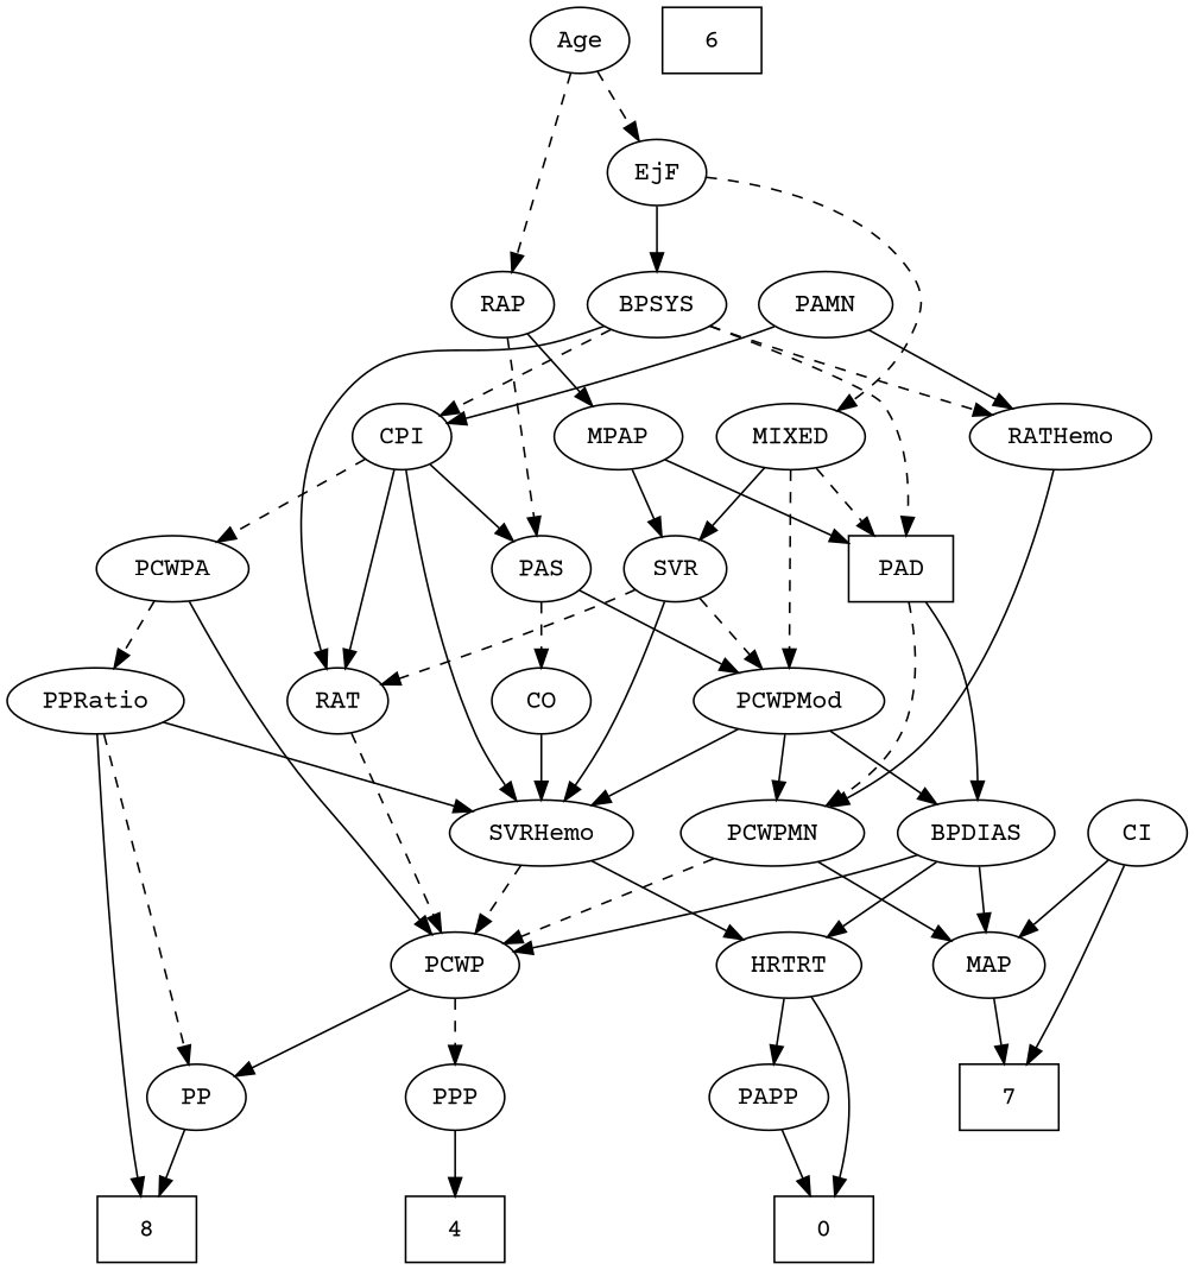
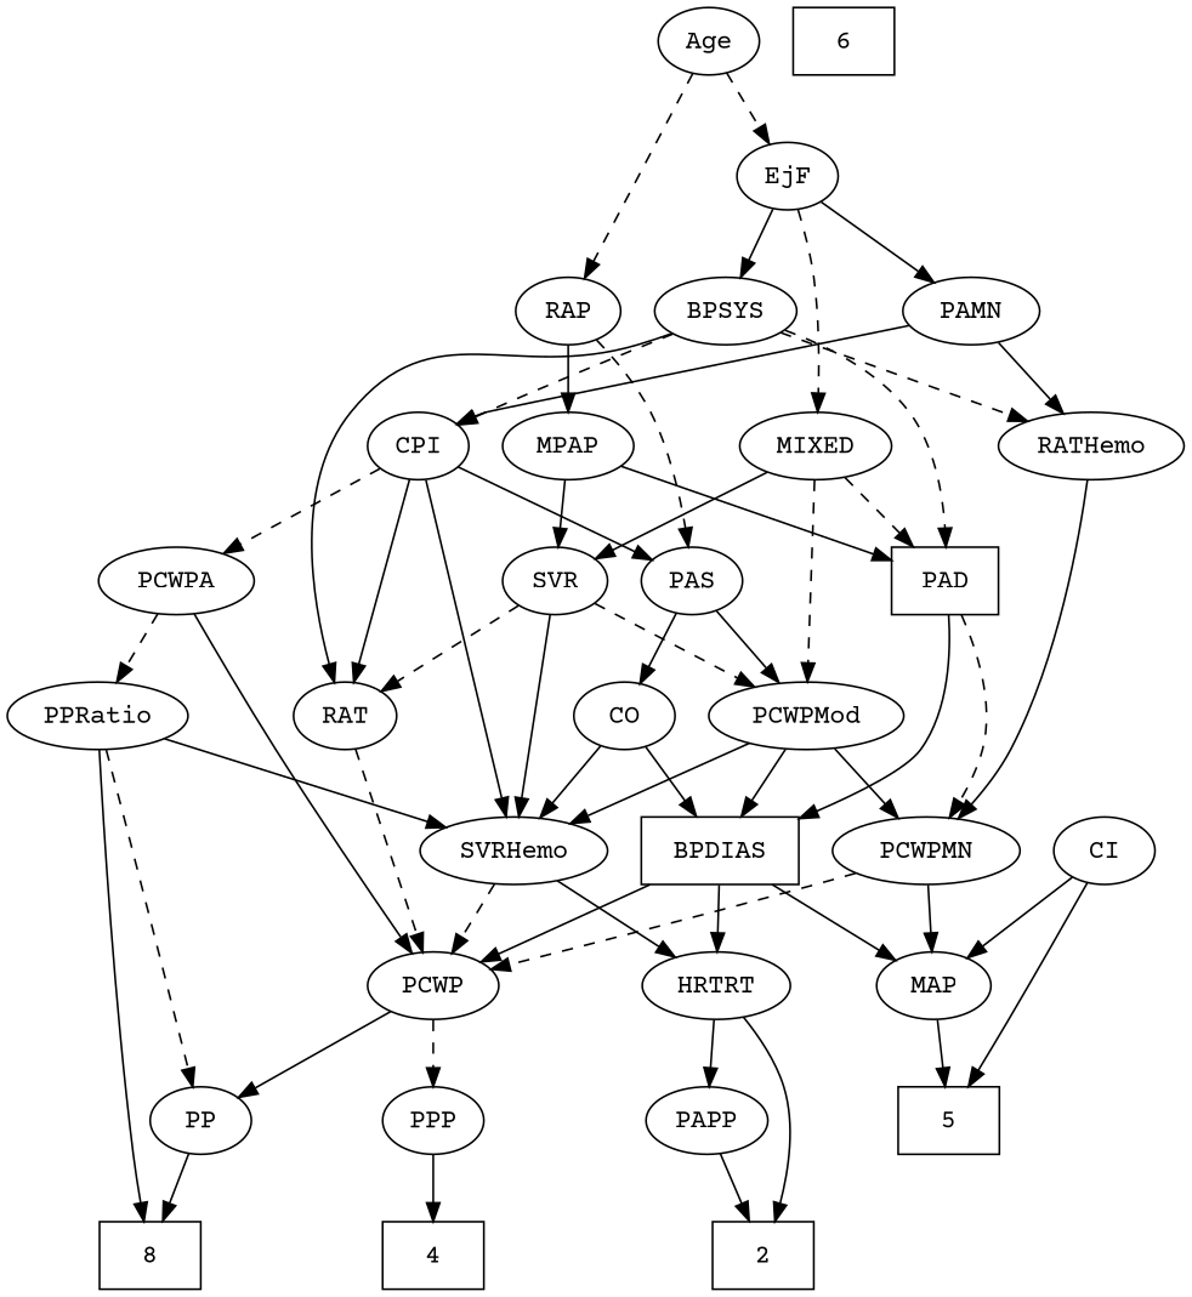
  strict digraph {
    fontname="Courier Prime"
    node [fontname="Courier Prime"]
    edge [fontname="Courier Prime" style=solid]
    n1 [height=0.5 label=8 shape=box width=0.75]
-   2 [height=0.5 shape=box width=0.75 label=0]
+   2 [height=0.5 shape=box width=0.75]
    n3 [height=0.5 label=6 shape=box width=0.75]
    4 [height=0.5 shape=box width=0.75]
-   5 [height=0.5 shape=box width=0.75 label=7]
+   5 [height=0.5 shape=box width=0.75]
    Age [height=0.5 width=0.75]
    EjF [height=0.5 width=0.75]
    RAP [height=0.5 width=0.77632]
    MIXED [height=0.5 width=1.1193]
    BPSYS [height=0.5 width=1.0471]
    PAMN [height=0.5 width=1.011]
    MPAP [height=0.5 width=0.97491]
    PAS [height=0.5 width=0.75]
    PAD [height=0.5 shape=box width=0.79437]
    SVR [height=0.5 width=0.77632]
    PCWPMod [height=0.5 width=1.4443]
    RATHemo [height=0.5 width=1.3721]
    CPI [height=0.5 width=0.75]
    RAT [height=0.5 width=0.75827]
    CO [height=0.5 width=0.75]
    PCWPMN [height=0.5 width=1.3902]
-   BPDIAS [height=0.5 width=1.1735]
+   BPDIAS [height=0.5 width=1.1735 shape=box]
    SVRHemo [height=0.5 width=1.3902]
    PCWPA [height=0.5 width=1.1555]
    PCWP [height=0.5 width=0.97491]
    MAP [height=0.5 width=0.84854]
    HRTRT [height=0.5 width=1.1013]
    PPRatio [height=0.5 width=1.1013]
    PPP [height=0.5 width=0.75]
    PP [height=0.5 width=0.75]
    PAPP [height=0.5 width=0.88464]
    CI [height=0.5 width=0.75]
    Age -> EjF [style=dashed]
    Age -> RAP [style=dashed]
    EjF -> MIXED [style=dashed]
    EjF -> BPSYS
+   EjF -> PAMN
    RAP -> MPAP
    RAP -> PAS [style=dashed]
    MIXED -> PAD [style=dashed]
    MIXED -> SVR
    MIXED -> PCWPMod [style=dashed]
    BPSYS -> PAD [style=dashed]
    BPSYS -> RATHemo [style=dashed]
    BPSYS -> CPI [style=dashed]
    BPSYS -> RAT
    PAMN -> RATHemo
    PAMN -> CPI
    MPAP -> PAD
    MPAP -> SVR
    PAS -> PCWPMod
-   PAS -> CO [style=dashed]
+   PAS -> CO
    PAD -> PCWPMN [style=dashed]
    PAD -> BPDIAS
    SVR -> PCWPMod [style=dashed]
    SVR -> RAT [style=dashed]
    SVR -> SVRHemo
    PCWPMod -> PCWPMN
    PCWPMod -> BPDIAS
    PCWPMod -> SVRHemo
    RATHemo -> PCWPMN
    CPI -> PAS
    CPI -> RAT
    CPI -> SVRHemo
    CPI -> PCWPA [style=dashed]
    RAT -> PCWP [style=dashed]
+   CO -> BPDIAS
    CO -> SVRHemo
    PCWPMN -> PCWP [style=dashed]
    PCWPMN -> MAP
    BPDIAS -> PCWP
    BPDIAS -> MAP
    BPDIAS -> HRTRT
    SVRHemo -> PCWP [style=dashed]
    SVRHemo -> HRTRT
    PCWPA -> PCWP
    PCWPA -> PPRatio [style=dashed]
    PCWP -> PPP [style=dashed]
    PCWP -> PP
    MAP -> 5
    HRTRT -> 2
    HRTRT -> PAPP
    PPRatio -> n1
    PPRatio -> SVRHemo
    PPRatio -> PP [style=dashed]
    PPP -> 4
    PP -> n1
    PAPP -> 2
    CI -> 5
    CI -> MAP
  }
